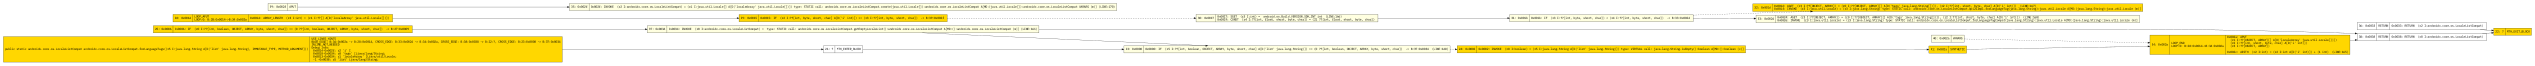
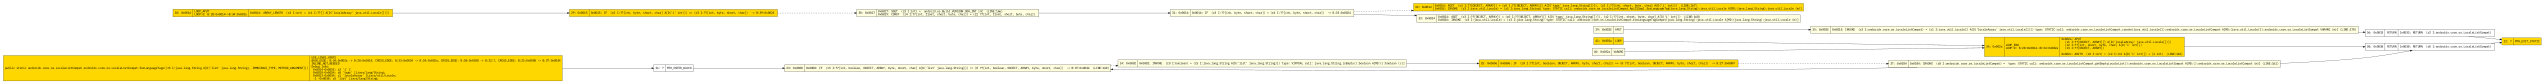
  digraph {
    fontname="IBM Plex Mono"
    rankdir=LR
    node [fillcolor=lightyellow fontname="IBM Plex Mono" shape=record style=filled]
    edge [fontname="IBM Plex Mono"]
    n1 [fillcolor=white label="{21\:\ ?|MTH_ENTER_BLOCK\l}"]
    n2 [label="{23\:\ 0x0000|0x0000: IF  (r5 I:??[int, boolean, OBJECT, ARRAY, byte, short, char] A[D('list' java.lang.String)]) == (0 ??[int, boolean, OBJECT, ARRAY, byte, short, char])  \-\> B:37:0x0034  (LINE:160)\l}"]
-   n3 [fillcolor=gold label="{24\:\ 0x0002|0x0002: INVOKE  (r0 I:boolean) = (r5 I:java.lang.String A[D('list' java.lang.String)]) type: VIRTUAL call: java.lang.String.isEmpty():boolean A[MD:():boolean (c)]\l}"]
+   n3 [label="{24\:\ 0x0002|0x0002: INVOKE  (r0 I:boolean) = (r5 I:java.lang.String A[D('list' java.lang.String)]) type: VIRTUAL call: java.lang.String.isEmpty():boolean A[MD:():boolean (c)]\l}"]
    n4 [fillcolor=gold label="{25\:\ 0x0006|0x0006: IF  (r0 I:??[int, boolean, OBJECT, ARRAY, byte, short, char]) == (0 ??[int, boolean, OBJECT, ARRAY, byte, short, char])  \-\> B:27:0x0009 \l}"]
    n5 [label="{37\:\ 0x0034|0x0034: INVOKE  (r0 I:androidx.core.os.LocaleListCompat) =  type: STATIC call: androidx.core.os.LocaleListCompat.getEmptyLocaleList():androidx.core.os.LocaleListCompat A[MD:():androidx.core.os.LocaleListCompat (m)] (LINE:161)\l}"]
    n6 [fillcolor=white label="{38\:\ 0x0038|RETURN\l|0x0038: RETURN  (r0 I:androidx.core.os.LocaleListCompat) \l}"]
    n7 [fillcolor=gold label="{28\:\ 0x0014|LOOP_APUT\lLOOP:0: B:28:0x0014\-\>B:34:0x002a\l|0x0014: ARRAY_LENGTH  (r3 I:int) = (r1 I:??[] A[D('localeArray' java.util.Locale[])]) \l}"]
    n8 [fillcolor=gold label="{29\:\ 0x0015|0x0015: IF  (r2 I:??[int, byte, short, char] A[D('i' int)]) \>= (r3 I:??[int, byte, short, char])  \-\> B:39:0x002f \l}"]
    n9 [label="{30\:\ 0x0017|0x0017: SGET  (r3 I:int) =  android.os.Build.VERSION.SDK_INT int  (LINE:166)\l0x0019: CONST  (r4 I:??[int, float, short, byte, char]) = (21 ??[int, float, short, byte, char]) \l}"]
    n10 [label="{31\:\ 0x001b|0x001b: IF  (r3 I:??[int, byte, short, char]) \< (r4 I:??[int, byte, short, char])  \-\> B:33:0x0024 \l}"]
    n11 [label="{39\:\ 0x002f|APUT\l}"]
    n12 [label="{35\:\ 0x002f|0x002f: INVOKE  (r2 I:androidx.core.os.LocaleListCompat) = (r1 I:java.util.Locale[] A[D('localeArray' java.util.Locale[])]) type: STATIC call: androidx.core.os.LocaleListCompat.create(java.util.Locale[]):androidx.core.os.LocaleListCompat A[MD:(java.util.Locale[]):androidx.core.os.LocaleListCompat VARARG (m)] (LINE:170)\l}"]
    n13 [fillcolor=gold label="{32\:\ 0x001d|0x001d: AGET  (r3 I:??[OBJECT, ARRAY]) = (r0 I:??[OBJECT, ARRAY][] A[D('tags' java.lang.String[])]), (r2 I:??[int, short, byte, char] A[D('i' int)])  (LINE:167)\l0x001f: INVOKE  (r3 I:java.util.Locale) = (r3 I:java.lang.String) type: STATIC call: androidx.core.os.LocaleListCompat.Api21Impl.forLanguageTag(java.lang.String):java.util.Locale A[MD:(java.lang.String):java.util.Locale (m)]\l}"]
    n14 [label="{33\:\ 0x0024|0x0024: AGET  (r3 I:??[OBJECT, ARRAY]) = (r0 I:??[OBJECT, ARRAY][] A[D('tags' java.lang.String[])]), (r2 I:??[int, short, byte, char] A[D('i' int)])  (LINE:168)\l0x0026: INVOKE  (r3 I:java.util.Locale) = (r3 I:java.lang.String) type: STATIC call: androidx.core.os.LocaleListCompat.forLanguageTagCompat(java.lang.String):java.util.Locale A[MD:(java.lang.String):java.util.Locale (m)]\l}"]
-   n15 [fillcolor=gold label="{41\:\ 0x002a|SYNTHETIC\l}"]
+   n15 [fillcolor=gold label="{41\:\ 0x002a|LOOP\l}"]
    n16 [fillcolor=gold label="{34\:\ 0x002a|LOOP_END\lLOOP:0: B:28:0x0014\-\>B:34:0x002a\l|0x002a: APUT  \l  (r1 I:??[OBJECT, ARRAY][] A[D('localeArray' java.util.Locale[])])\l  (r2 I:??[int, short, byte, char] A[D('i' int)])\l  (r3 I:??[OBJECT, ARRAY])\l \l0x002c: ARITH  (r2 I:int) = (r2 I:int A[D('i' int)]) + (1 int)  (LINE:165)\l}"]
    n17 [label="{40\:\ 0x002a|VARARG\l}"]
    n18 [fillcolor=white label="{36\:\ 0x0033|RETURN\l|0x0033: RETURN  (r2 I:androidx.core.os.LocaleListCompat) \l}"]
-   n19 [fillcolor=gold label="{22\:\ ?|MTH_EXIT_BLOCK\l}"]
+   n19 [fillcolor=gold label="{22\:\ ?|MTH_EXIT_STATIC\l}"]
    n20 [fillcolor=gold label="{public static androidx.core.os.LocaleListCompat androidx.core.os.LocaleListCompat.forLanguageTags((r5 I:java.lang.String A[D('list' java.lang.String), IMMUTABLE_TYPE, METHOD_ARGUMENT]))  | USE_LINES_HINTS\lBACK_EDGE: B:34:0x002a \-\> B:28:0x0014, CROSS_EDGE: B:33:0x0024 \-\> B:34:0x002a, CROSS_EDGE: B:38:0x0038 \-\> B:22:?, CROSS_EDGE: B:23:0x0000 \-\> B:37:0x0034\lINLINE_NOT_NEEDED\lDebug Info:\l  0x0014\-0x002f: r2 'i' I\l  0x0010\-0x0034: r0 'tags' [Ljava\/lang\/String;\l  0x0013\-0x0034: r1 'localeArray' [Ljava\/util\/Locale;\l  \-1 \-0x0038: r5 'list' Ljava\/lang\/String;\l}"]
    n1 -> n2
    n2 -> n3 [style=dashed]
-   n3 -> n15
-   n4 -> n5 [style=solid]
+   n3 -> n4
+   n4 -> n5 [style=dashed]
    n5 -> n2
    n5 -> n6
    n6 -> n19
    n7 -> n8
    n8 -> n9 [style=dashed]
    n9 -> n10
    n10 -> n13 [style=dashed]
    n10 -> n14
    n11 -> n12
+   n12 -> n18
    n15 -> n16
    n16 -> n6
-   n17 -> n16 [style=dashed]
+   n17 -> n16
    n18 -> n19
    n20 -> n1
  }
